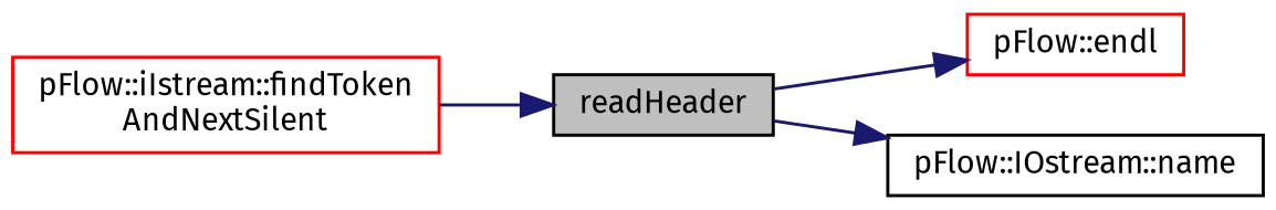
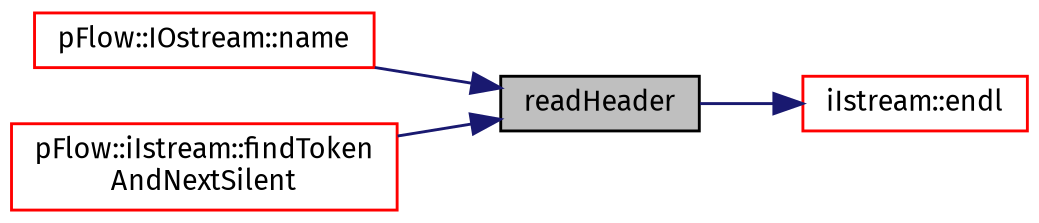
  digraph {
    fontname="Fira Sans"
    rankdir=LR
    node [color=black fillcolor=white fontname="Fira Sans" fontsize=10 shape=record style=filled]
    edge [color=midnightblue fontname="Fira Sans" fontsize=10 labelfontname=Helvetica labelfontsize=10 style=solid]
    n1 [fillcolor=grey75 fontcolor=black height=0.2 label=readHeader width=0.4]
-   n2 [color=red height=0.2 label="pFlow::endl" width=0.4]
-   n3 [height=0.2 label="pFlow::IOstream::name" width=0.4]
+   n2 [color=red height=0.2 label="iIstream::endl" width=0.4]
+   n3 [color=red height=0.2 label="pFlow::IOstream::name" width=0.4]
    n4 [color=red height=0.2 label="pFlow::iIstream::findToken\lAndNextSilent" width=0.4]
    n1 -> n2
-   n1 -> n3
+   n3 -> n1
    n4 -> n1
  }
